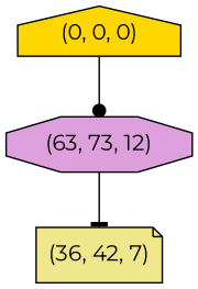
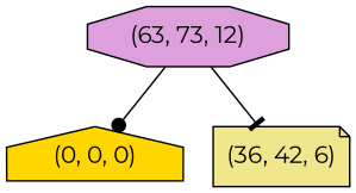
  digraph {
    fontname=Montserrat
    node [fontname=Montserrat style=filled]
    edge [color=black fontname=Montserrat]
    "(0, 0, 0)" [fillcolor=gold shape=house]
    "(63, 73, 12)" [fillcolor=plum shape=octagon]
-   "(36, 42, 7)" [fillcolor=khaki shape=note]
-   "(0, 0, 0)" -> "(63, 73, 12)" [arrowhead=dot]
+   "(36, 42, 7)" [fillcolor=khaki shape=note label="(36, 42, 6)"]
+   "(63, 73, 12)" -> "(0, 0, 0)" [arrowhead=dot]
    "(63, 73, 12)" -> "(36, 42, 7)" [arrowhead=tee]
  }
